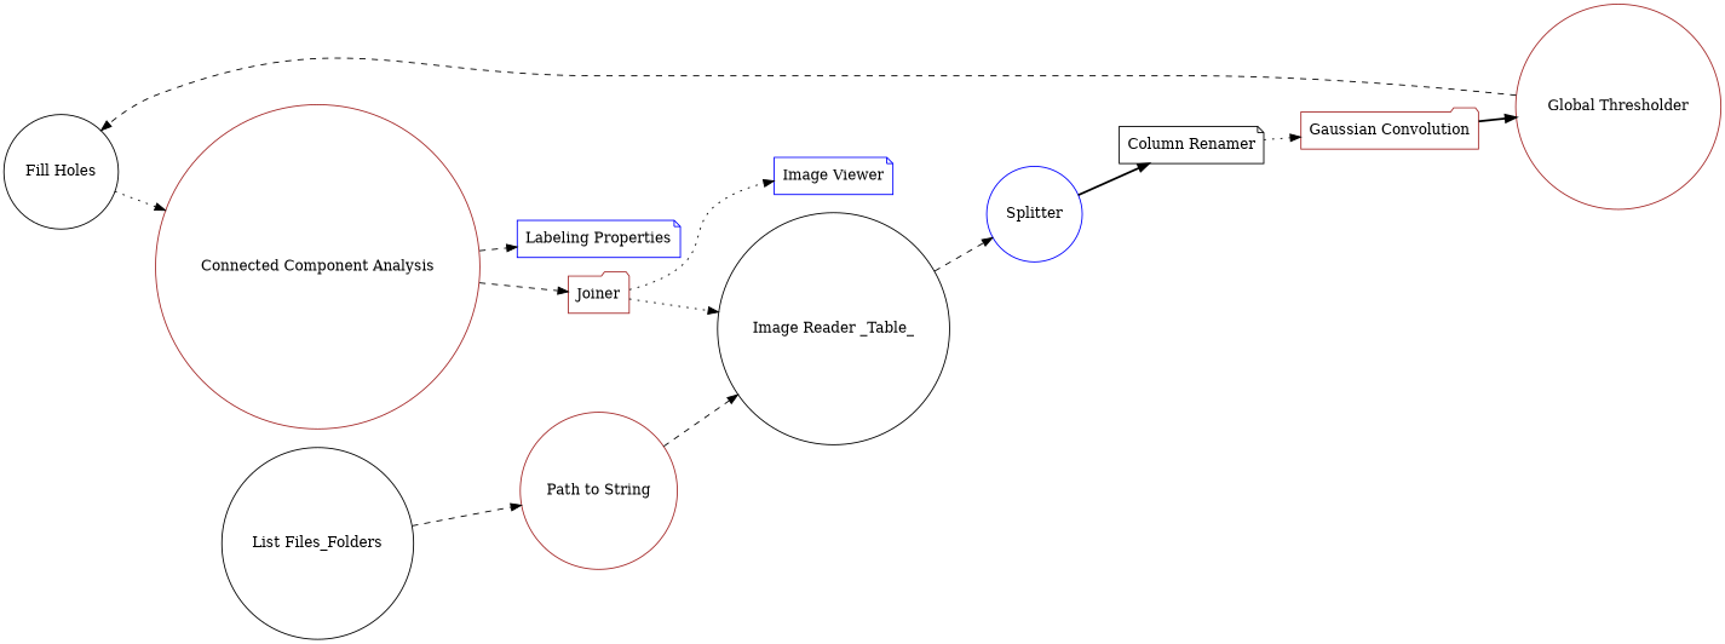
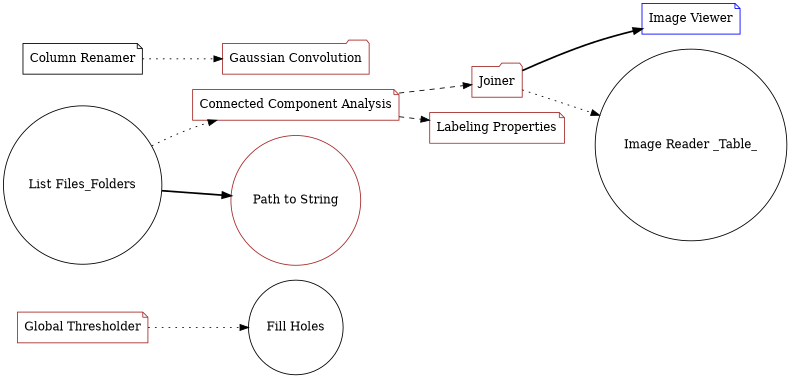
  digraph {
    rankdir=LR
    node [color=brown shape=circle]
    edge [style=dashed]
    n1 [color=black label="Fill Holes"]
-   n2 [label="Connected Component Analysis"]
+   n2 [label="Connected Component Analysis" shape=note]
    n3 [label=Joiner shape=folder]
-   n4 [color=blue label="Labeling Properties" shape=note]
+   n4 [label="Labeling Properties" shape=note]
    n5 [color=blue label="Image Viewer" shape=note]
    n6 [color=black label="Image Reader _Table_"]
-   n7 [color=blue label=Splitter]
    n8 [color=black label="Column Renamer" shape=note]
    n9 [label="Gaussian Convolution" shape=folder]
    n10 [color=black label="List Files_Folders"]
    n11 [label="Path to String"]
-   n12 [label="Global Thresholder"]
-   n1 -> n2 [style=dotted]
+   n12 [label="Global Thresholder" shape=note]
+   n10 -> n2 [style=dotted]
    n2 -> n3
    n2 -> n4
-   n3 -> n5 [style=dotted]
+   n3 -> n5 [style=bold]
    n3 -> n6 [style=dotted]
-   n6 -> n7
-   n7 -> n8 [style=bold]
    n8 -> n9 [style=dotted]
-   n9 -> n12 [style=bold]
-   n10 -> n11
-   n11 -> n6
-   n12 -> n1
+   n10 -> n11 [style=bold]
+   n12 -> n1 [style=dotted]
  }
